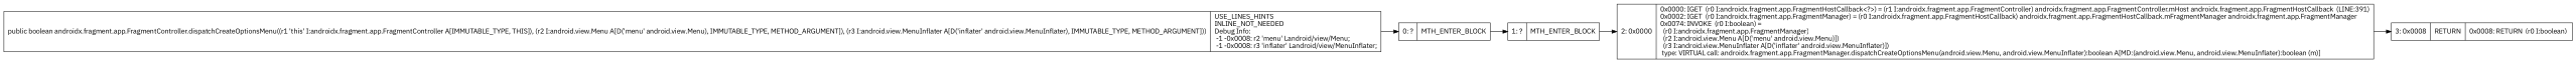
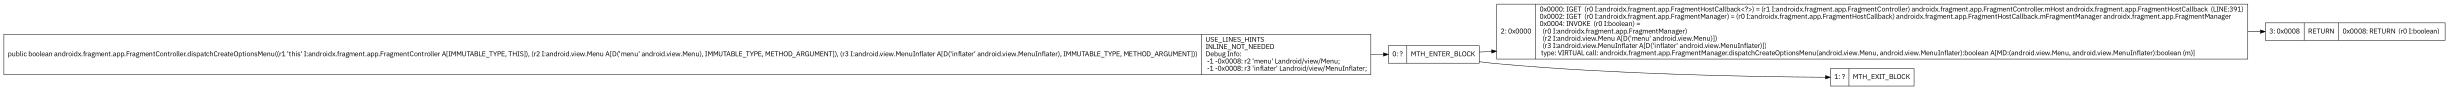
  digraph {
    fontname="IBM Plex Sans"
    rankdir=LR
    node [fontname="IBM Plex Sans" shape=record]
    edge [fontname="IBM Plex Sans"]
    n1 [label="{0\:\ ?|MTH_ENTER_BLOCK\l}"]
-   n2 [label="{2\:\ 0x0000|0x0000: IGET  (r0 I:androidx.fragment.app.FragmentHostCallback\<?\>) = (r1 I:androidx.fragment.app.FragmentController) androidx.fragment.app.FragmentController.mHost androidx.fragment.app.FragmentHostCallback  (LINE:391)\l0x0002: IGET  (r0 I:androidx.fragment.app.FragmentManager) = (r0 I:androidx.fragment.app.FragmentHostCallback) androidx.fragment.app.FragmentHostCallback.mFragmentManager androidx.fragment.app.FragmentManager \l0x0074: INVOKE  (r0 I:boolean) = \l  (r0 I:androidx.fragment.app.FragmentManager)\l  (r2 I:android.view.Menu A[D('menu' android.view.Menu)])\l  (r3 I:android.view.MenuInflater A[D('inflater' android.view.MenuInflater)])\l type: VIRTUAL call: androidx.fragment.app.FragmentManager.dispatchCreateOptionsMenu(android.view.Menu, android.view.MenuInflater):boolean A[MD:(android.view.Menu, android.view.MenuInflater):boolean (m)]\l}"]
-   n3 [label="{1\:\ ?|MTH_ENTER_BLOCK\l}"]
+   n2 [label="{2\:\ 0x0000|0x0000: IGET  (r0 I:androidx.fragment.app.FragmentHostCallback\<?\>) = (r1 I:androidx.fragment.app.FragmentController) androidx.fragment.app.FragmentController.mHost androidx.fragment.app.FragmentHostCallback  (LINE:391)\l0x0002: IGET  (r0 I:androidx.fragment.app.FragmentManager) = (r0 I:androidx.fragment.app.FragmentHostCallback) androidx.fragment.app.FragmentHostCallback.mFragmentManager androidx.fragment.app.FragmentManager \l0x0004: INVOKE  (r0 I:boolean) = \l  (r0 I:androidx.fragment.app.FragmentManager)\l  (r2 I:android.view.Menu A[D('menu' android.view.Menu)])\l  (r3 I:android.view.MenuInflater A[D('inflater' android.view.MenuInflater)])\l type: VIRTUAL call: androidx.fragment.app.FragmentManager.dispatchCreateOptionsMenu(android.view.Menu, android.view.MenuInflater):boolean A[MD:(android.view.Menu, android.view.MenuInflater):boolean (m)]\l}"]
+   n3 [label="{1\:\ ?|MTH_EXIT_BLOCK\l}"]
    n4 [label="{3\:\ 0x0008|RETURN\l|0x0008: RETURN  (r0 I:boolean) \l}"]
    n5 [label="{public boolean androidx.fragment.app.FragmentController.dispatchCreateOptionsMenu((r1 'this' I:androidx.fragment.app.FragmentController A[IMMUTABLE_TYPE, THIS]), (r2 I:android.view.Menu A[D('menu' android.view.Menu), IMMUTABLE_TYPE, METHOD_ARGUMENT]), (r3 I:android.view.MenuInflater A[D('inflater' android.view.MenuInflater), IMMUTABLE_TYPE, METHOD_ARGUMENT]))  | USE_LINES_HINTS\lINLINE_NOT_NEEDED\lDebug Info:\l  \-1 \-0x0008: r2 'menu' Landroid\/view\/Menu;\l  \-1 \-0x0008: r3 'inflater' Landroid\/view\/MenuInflater;\l}"]
-   n3 -> n2
+   n1 -> n2
    n1 -> n3
    n2 -> n4
    n5 -> n1
  }
